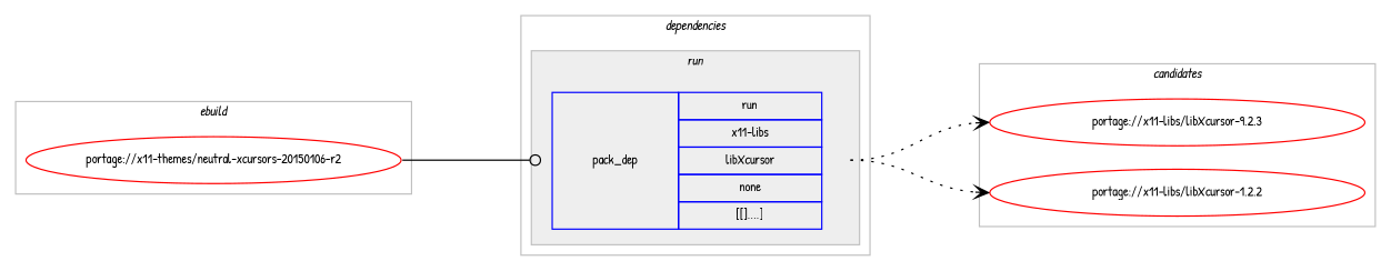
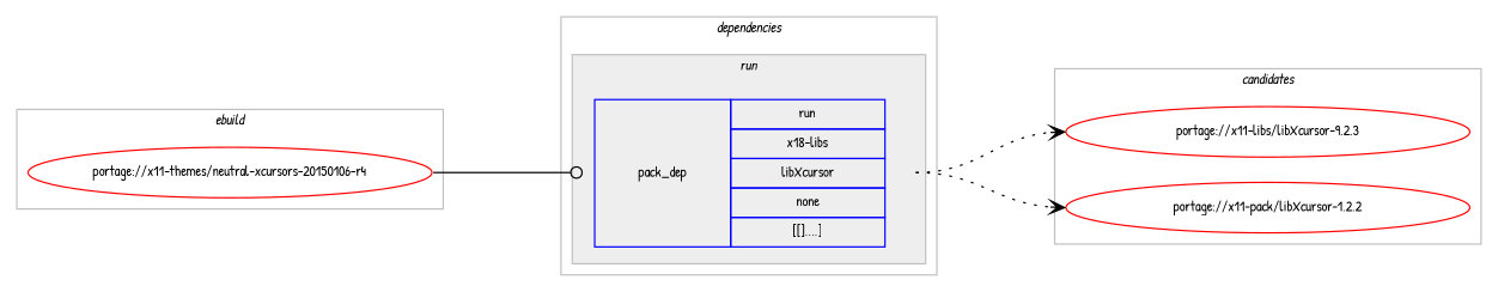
  digraph {
    compound=true
    concentrate=true
    fontname="Patrick Hand"
    fontsize=10
    newrank=true
    rankdir=LR
    ranksep=1.5
    node [color=red fontname="Patrick Hand" fontsize=10]
    edge [arrowhead=vee fontname="Patrick Hand" headport=w style=dotted tailport=e weight=100]
-   n1 [label="portage://x11-themes/neutral-xcursors-20150106-r2" width=4]
-   n2 [color=blue label=<<TABLE BORDER="0" CELLBORDER="1" CELLSPACING="0" CELLPADDING="4" WIDTH="220"><TR><TD ROWSPAN="6" CELLPADDING="30">pack_dep</TD></TR><TR><TD WIDTH="110">run</TD></TR><TR><TD>x11-libs</TD></TR><TR><TD>libXcursor</TD></TR><TR><TD>none</TD></TR><TR><TD>[[],,,,]</TD></TR></TABLE>> shape=none]
+   n1 [label="portage://x11-themes/neutral-xcursors-20150106-r4" width=4]
+   n2 [color=blue label=<<TABLE BORDER="0" CELLBORDER="1" CELLSPACING="0" CELLPADDING="4" WIDTH="220"><TR><TD ROWSPAN="6" CELLPADDING="30">pack_dep</TD></TR><TR><TD WIDTH="110">run</TD></TR><TR><TD>x18-libs</TD></TR><TR><TD>libXcursor</TD></TR><TR><TD>none</TD></TR><TR><TD>[[],,,,]</TD></TR></TABLE>> shape=none]
    n3 [label="portage://x11-libs/libXcursor-9.2.3" width=4]
-   n4 [label="portage://x11-libs/libXcursor-1.2.2" width=4]
+   n4 [label="portage://x11-pack/libXcursor-1.2.2" width=4]
    subgraph cluster_1 {
      color=gray
      label=<<i>ebuild</i>>
      n1
    }
    subgraph cluster_2 {
      color=gray
      label=<<i>dependencies</i>>
      subgraph cluster_3 {
        color=gray
        fillcolor="#eeeeee"
        label=<<i>compile</i>>
        style=filled
      }
      subgraph cluster_4 {
        color=gray
        fillcolor="#eeeeee"
        label=<<i>compile and run</i>>
        style=filled
      }
      subgraph cluster_5 {
        color=gray
        fillcolor="#eeeeee"
        label=<<i>run</i>>
        style=filled
        subgraph sub_6 {
          color=gray
          fillcolor="#eeeeee"
          label=<<i>run</i>>
          style=filled
          n2
        }
      }
    }
    subgraph cluster_7 {
      color=gray
      label=<<i>candidates</i>>
      rank=same
      subgraph sub_8 {
        color=black
        label=<<i>candidates</i>>
        nodesep=1
        rank=same
        n3
        n4
      }
    }
    n1 -> n2 [arrowhead=odot style=solid weight=20]
    n2 -> n3
    n2 -> n4
  }
